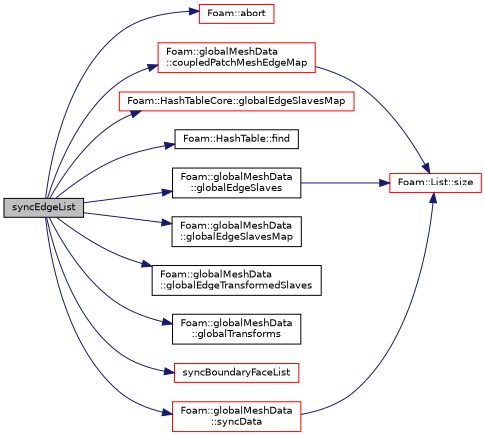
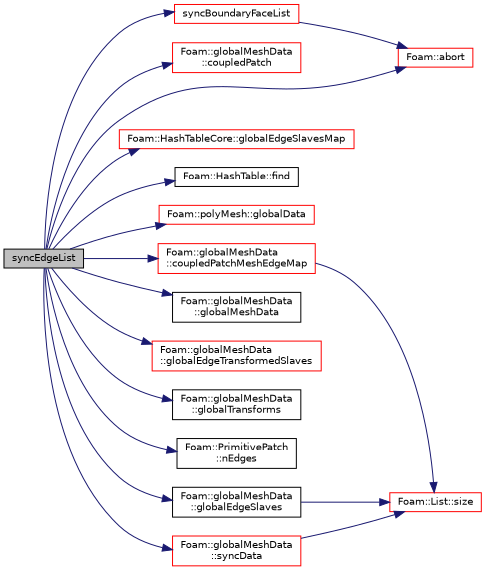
  digraph {
    rankdir=LR
    node [color=red fontname=Helvetica fontsize=10 shape=record]
    edge [color=midnightblue fontname=Helvetica fontsize=10 labelfontname=Helvetica labelfontsize=10 style=solid]
    n1 [color=black fillcolor=grey75 fontcolor=black height=0.2 label=syncEdgeList style=filled width=0.4]
    n2 [height=0.2 label="Foam::abort" width=0.4]
+   n3 [height=0.2 label="Foam::globalMeshData\l::coupledPatch" width=0.4]
    n4 [height=0.2 label="Foam::globalMeshData\l::coupledPatchMeshEdgeMap" width=0.4]
    n5 [height=0.2 label="Foam::HashTableCore::globalEdgeSlavesMap" width=0.4]
    n6 [color=black height=0.2 label="Foam::HashTable::find" width=0.4]
+   n7 [height=0.2 label="Foam::polyMesh::globalData" width=0.4]
    n8 [color=black height=0.2 label="Foam::globalMeshData\l::globalEdgeSlaves" width=0.4]
-   n9 [color=black height=0.2 label="Foam::globalMeshData\l::globalEdgeSlavesMap" width=0.4]
-   n10 [color=black height=0.2 label="Foam::globalMeshData\l::globalEdgeTransformedSlaves" width=0.4]
+   n9 [color=black height=0.2 label="Foam::globalMeshData\l::globalMeshData" width=0.4]
+   n10 [height=0.2 label="Foam::globalMeshData\l::globalEdgeTransformedSlaves" width=0.4]
    n11 [color=black height=0.2 label="Foam::globalMeshData\l::globalTransforms" width=0.4]
+   n12 [color=black height=0.2 label="Foam::PrimitivePatch\l::nEdges" width=0.4]
    n13 [height=0.2 label=syncBoundaryFaceList width=0.4]
    n14 [height=0.2 label="Foam::globalMeshData\l::syncData" width=0.4]
    n15 [height=0.2 label="Foam::List::size" width=0.4]
    n1 -> n2
+   n1 -> n3
    n1 -> n4
    n1 -> n5
    n1 -> n6
+   n1 -> n7
    n1 -> n8
    n1 -> n9
    n1 -> n10
    n1 -> n11
+   n1 -> n12
    n1 -> n13
    n1 -> n14
    n4 -> n15
    n8 -> n15
+   n13 -> n2
    n14 -> n15
  }
